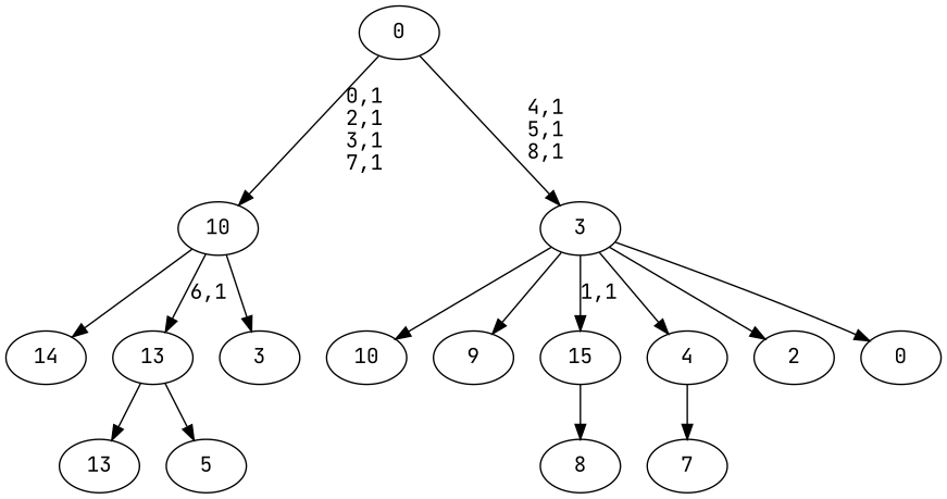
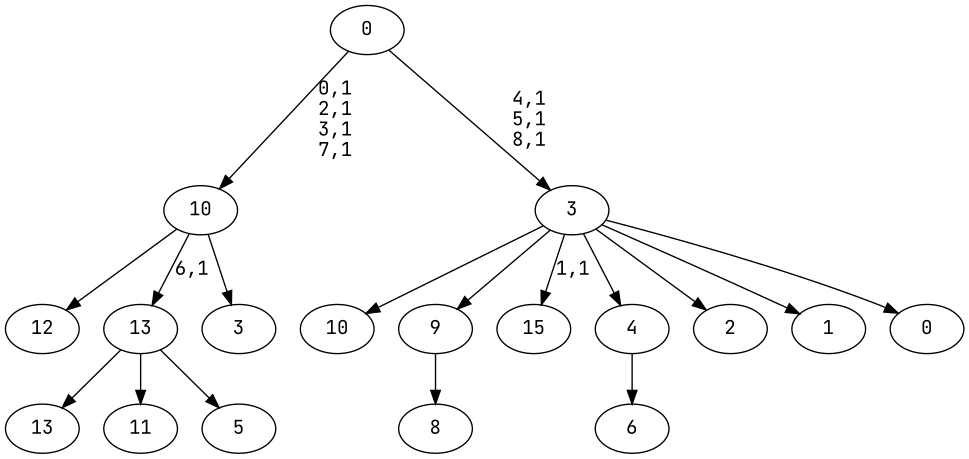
  digraph {
    fontname="JetBrains Mono"
    node [fontname="JetBrains Mono"]
    edge [fontname="JetBrains Mono"]
-   n1 [label=14]
+   n1 [label=12]
    n2 [label=13]
+   n3 [label=11]
    n4 [label=10]
    n5 [label=9]
    n6 [label=8]
-   n7 [label=7]
+   n7 [label=6]
    15
    n9 [label=5]
    13
    n11 [label=4]
    n12 [label=3]
    10
    n14 [label=2]
+   n15 [label=1]
    n16 [label=0]
    3
    0
-   15 -> n6
+   n5 -> n6
    13 -> n2
+   13 -> n3
    13 -> n9
    n11 -> n7
    10 -> n1
    10 -> 13 [label="6,1"]
    10 -> n12
    3 -> n4
    3 -> n5
    3 -> 15 [label="1,1"]
    3 -> n11
    3 -> n14
+   3 -> n15
    3 -> n16
    0 -> 10 [label="0,1\n2,1\n3,1\n7,1"]
    0 -> 3 [label="4,1\n5,1\n8,1"]
  }
